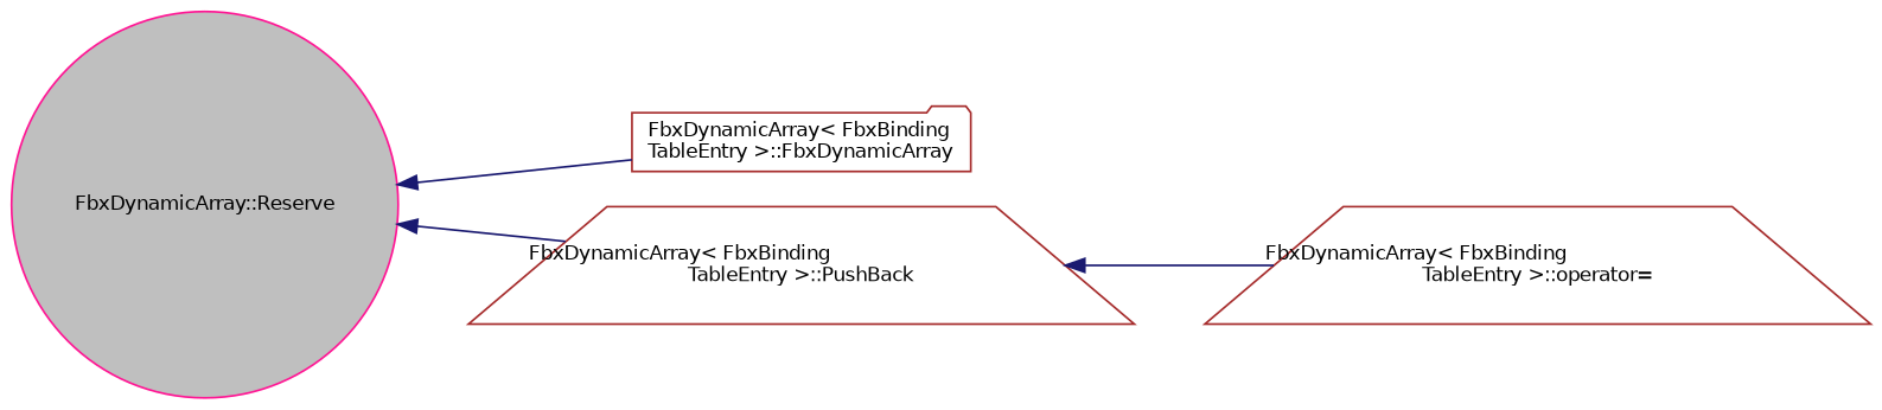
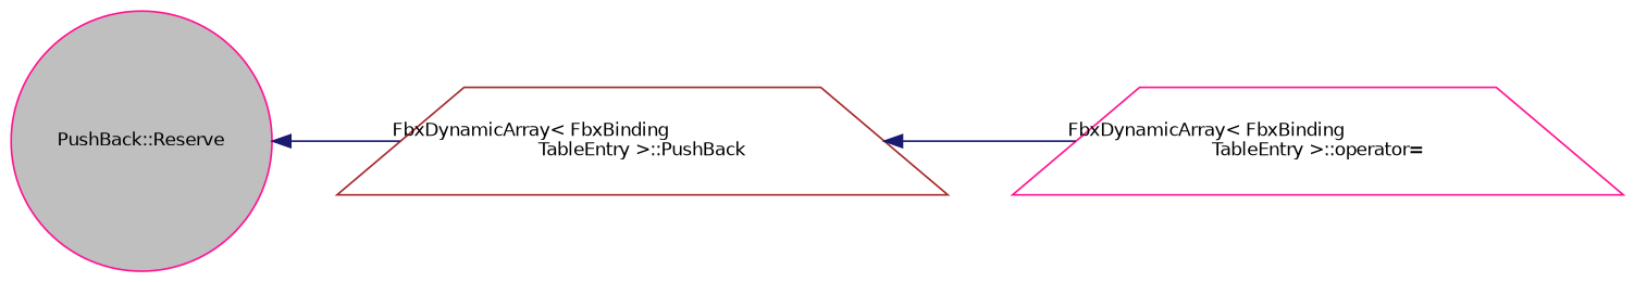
  digraph {
    rankdir=LR
    node [color=deeppink fillcolor=white fontname=Helvetica fontsize=10 shape=trapezium style=filled]
    edge [color=midnightblue dir=back fontname=Helvetica fontsize=10 labelfontname=Helvetica labelfontsize=10 style=solid]
-   n1 [fillcolor=grey75 fontcolor=black height=0.2 label="FbxDynamicArray::Reserve" shape=circle width=0.4]
-   n2 [color=brown height=0.2 label="FbxDynamicArray\< FbxBinding\lTableEntry \>::FbxDynamicArray" shape=folder width=0.4]
+   n1 [fillcolor=grey75 fontcolor=black height=0.2 label="PushBack::Reserve" shape=circle width=0.4]
    n3 [color=brown height=0.2 label="FbxDynamicArray\< FbxBinding\lTableEntry \>::PushBack" width=0.4]
-   n4 [color=brown height=0.2 label="FbxDynamicArray\< FbxBinding\lTableEntry \>::operator=" width=0.4]
-   n1 -> n2
+   n4 [height=0.2 label="FbxDynamicArray\< FbxBinding\lTableEntry \>::operator=" width=0.4]
    n1 -> n3
    n3 -> n4
  }
